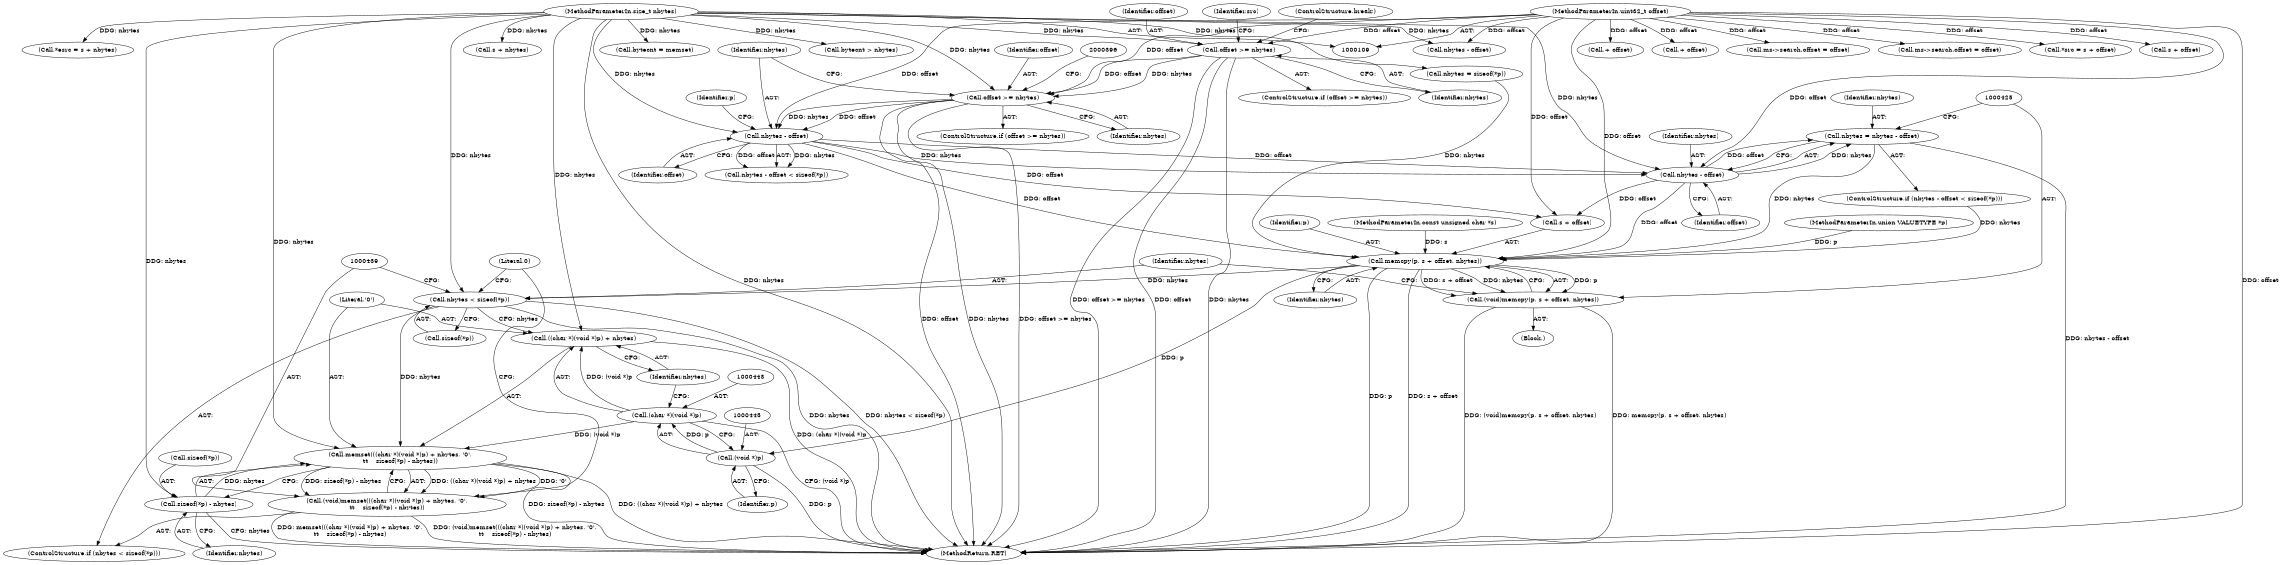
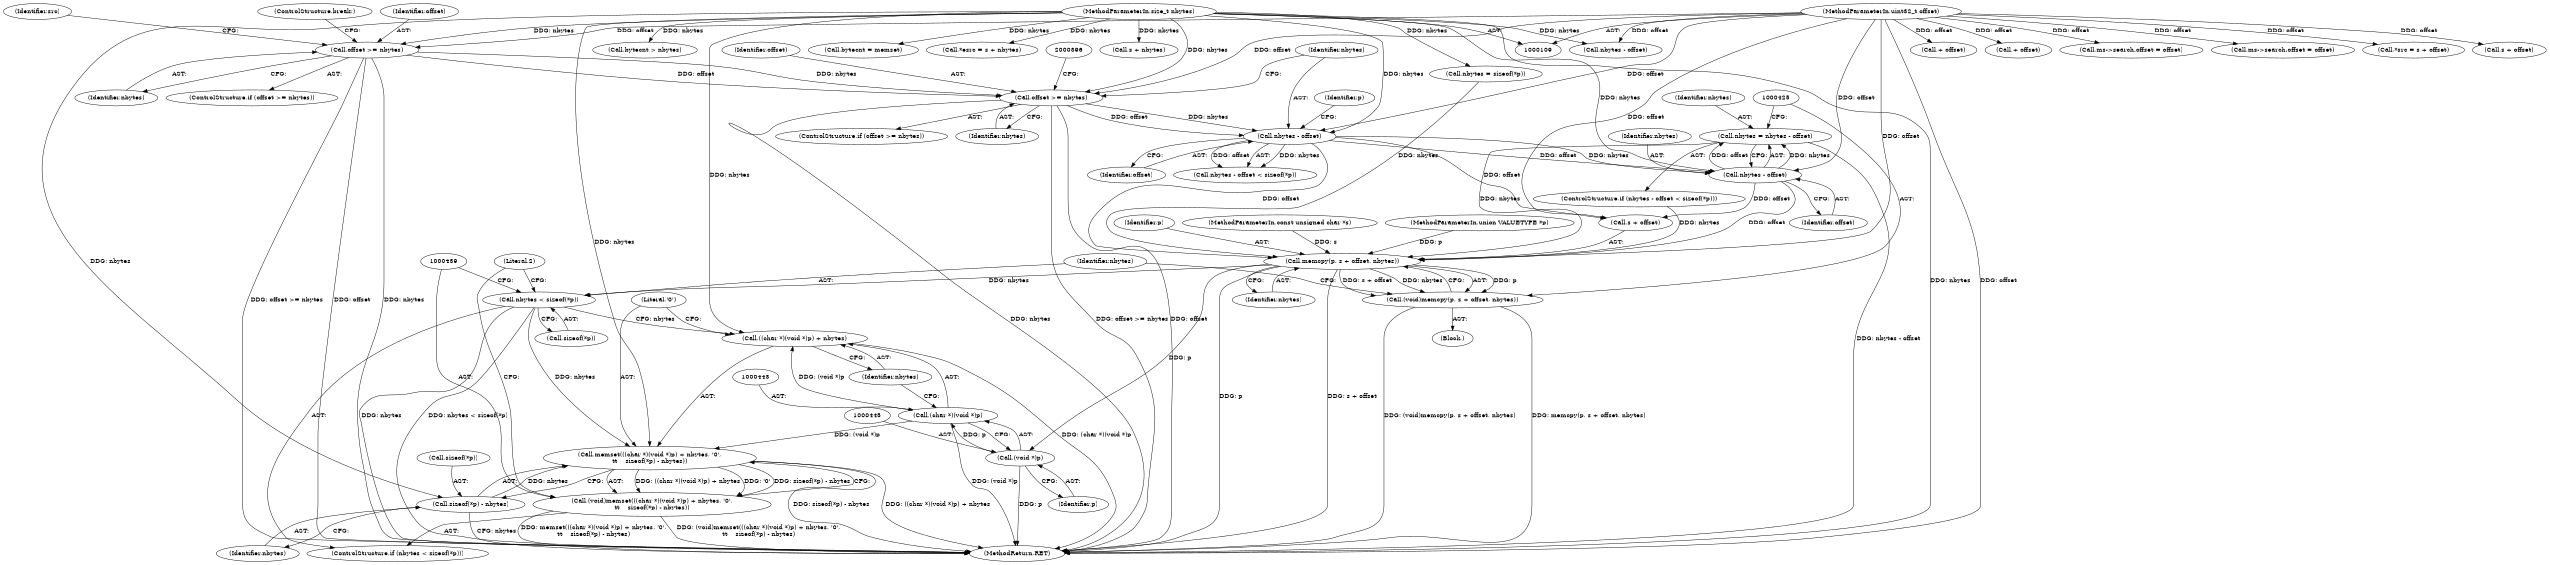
  digraph {
    n1 [label="(Call,nbytes = nbytes - offset)"]
    n2 [label="(Call,nbytes - offset)"]
    n3 [label="(Call,memcpy(p, s + offset, nbytes))"]
    n4 [label="(ControlStructure,if (nbytes - offset < sizeof(*p)))"]
    n5 [label="(MethodReturn,RET)"]
    n6 [label="(Call,s + offset)"]
    n7 [label="(Identifier,offset)"]
    n8 [label="(Call,nbytes < sizeof(*p))"]
    n9 [label="(Call,(void)memcpy(p, s + offset, nbytes))"]
    n10 [label="(Call,(void *)p)"]
    n11 [label="(Identifier,nbytes)"]
    n12 [label="(Call,nbytes - offset)"]
    n13 [label="(Identifier,offset)"]
    n14 [label="(Call,nbytes - offset < sizeof(*p))"]
    n15 [label="(Call,offset >= nbytes)"]
    n16 [label="(ControlStructure,if (offset >= nbytes))"]
    n17 [label="(Identifier,nbytes)"]
    n18 [label="(Call,offset >= nbytes)"]
    n19 [label="(ControlStructure,if (offset >= nbytes))"]
    n20 [label="(Identifier,nbytes)"]
    n21 [label="(MethodParameterIn,uint32_t offset)"]
    n22 [label="(Call,+ offset)"]
    n23 [label="(Call,+ offset)"]
    n24 [label="(Call,ms->search.offset = offset)"]
    n25 [label="(Call,ms->search.offset = offset)"]
    n26 [label="(Call,*src = s + offset)"]
    n27 [label="(Call,s + offset)"]
    n28 [label="(Call,nbytes - offset)"]
    1000109
    n30 [label="(MethodParameterIn,size_t nbytes)"]
    n31 [label="(Call,memset(((char *)(void *)p) + nbytes, '\0',\n\t\t    sizeof(*p) - nbytes))"]
    n32 [label="(Call,((char *)(void *)p) + nbytes)"]
    n33 [label="(Call,sizeof(*p) - nbytes)"]
    n34 [label="(Call,bytecnt = memset)"]
    n35 [label="(Call,nbytes = sizeof(*p))"]
    n36 [label="(Call,*esrc = s + nbytes)"]
    n37 [label="(Call,s + nbytes)"]
    n38 [label="(Call,bytecnt > nbytes)"]
    n39 [label="(ControlStructure,if (nbytes < sizeof(*p)))"]
    n40 [label="(Call,sizeof(*p))"]
    n41 [label="(Call,(void)memset(((char *)(void *)p) + nbytes, '\0',\n\t\t    sizeof(*p) - nbytes))"]
    n42 [label="(Identifier,nbytes)"]
    n43 [label="(Identifier,nbytes)"]
    n44 [label="(Block,)"]
    n45 [label="(Call,(char *)(void *)p)"]
    n46 [label="(Identifier,p)"]
    n47 [label="(Identifier,nbytes)"]
    n48 [label="(Identifier,src)"]
    n49 [label="(Literal,'\0')"]
    n50 [label="(Identifier,nbytes)"]
    n51 [label="(Call,sizeof(*p))"]
    n52 [label="(Identifier,nbytes)"]
    n53 [label="(ControlStructure,break;)"]
    n54 [label="(Identifier,offset)"]
    n55 [label="(Identifier,nbytes)"]
    n56 [label="(Identifier,p)"]
    n57 [label="(Identifier,p)"]
    n58 [label="(Identifier,offset)"]
-   n59 [label="(Literal,0)"]
+   n59 [label="(Literal,2)"]
    n60 [label="(MethodParameterIn,const unsigned char *s)"]
    n61 [label="(MethodParameterIn,union VALUETYPE *p)"]
    1000425
    n63 [label=2000396]
    1000439
    1000445
    1000443
    n1 -> n2 [label="CFG: "]
    n1 -> n3 [label="DDG: nbytes"]
    n1 -> n4 [label="AST: "]
    n1 -> n5 [label="DDG: nbytes - offset"]
    n2 -> n1 [label="AST: "]
    n2 -> n1 [label="DDG: nbytes"]
    n2 -> n1 [label="DDG: offset"]
    n2 -> n3 [label="DDG: offset"]
    n2 -> n6 [label="DDG: offset"]
    n2 -> n7 [label="CFG: "]
    n3 -> n5 [label="DDG: p"]
    n3 -> n5 [label="DDG: s + offset"]
    n3 -> n8 [label="DDG: nbytes"]
    n3 -> n9 [label="AST: "]
    n3 -> n9 [label="DDG: p"]
    n3 -> n9 [label="DDG: s + offset"]
    n3 -> n9 [label="DDG: nbytes"]
    n3 -> n10 [label="DDG: p"]
    n3 -> n11 [label="CFG: "]
    n4 -> n3 [label="DDG: nbytes"]
    n6 -> n3 [label="AST: "]
    n7 -> n2 [label="AST: "]
    n8 -> n5 [label="DDG: nbytes"]
    n8 -> n5 [label="DDG: nbytes < sizeof(*p)"]
    n8 -> n31 [label="DDG: nbytes"]
    n8 -> n32 [label="CFG: nbytes"]
    n8 -> n39 [label="AST: "]
    n8 -> n40 [label="CFG: "]
    n9 -> n3 [label="CFG: "]
    n9 -> n5 [label="DDG: memcpy(p, s + offset, nbytes)"]
    n9 -> n5 [label="DDG: (void)memcpy(p, s + offset, nbytes)"]
    n9 -> n44 [label="AST: "]
    n10 -> n5 [label="DDG: p"]
    n10 -> n45 [label="AST: "]
    n10 -> n45 [label="DDG: p"]
    n10 -> n46 [label="CFG: "]
    n11 -> n3 [label="AST: "]
    n12 -> n2 [label="DDG: nbytes"]
    n12 -> n2 [label="DDG: offset"]
    n12 -> n3 [label="DDG: offset"]
    n12 -> n6 [label="DDG: offset"]
    n12 -> n13 [label="CFG: "]
    n12 -> n14 [label="AST: "]
    n12 -> n14 [label="DDG: nbytes"]
    n12 -> n14 [label="DDG: offset"]
    n13 -> n12 [label="AST: "]
    n15 -> n5 [label="DDG: offset"]
    n15 -> n5 [label="DDG: nbytes"]
    n15 -> n5 [label="DDG: offset >= nbytes"]
    n15 -> n12 [label="DDG: nbytes"]
    n15 -> n12 [label="DDG: offset"]
    n15 -> n16 [label="AST: "]
    n15 -> n17 [label="CFG: "]
    n17 -> n15 [label="AST: "]
    n18 -> n5 [label="DDG: offset"]
    n18 -> n5 [label="DDG: nbytes"]
    n18 -> n5 [label="DDG: offset >= nbytes"]
    n18 -> n15 [label="DDG: offset"]
    n18 -> n15 [label="DDG: nbytes"]
    n18 -> n19 [label="AST: "]
    n18 -> n20 [label="CFG: "]
    n20 -> n18 [label="AST: "]
    n21 -> n2 [label="DDG: offset"]
    n21 -> n3 [label="DDG: offset"]
    n21 -> n5 [label="DDG: offset"]
    n21 -> n6 [label="DDG: offset"]
    n21 -> n12 [label="DDG: offset"]
    n21 -> n15 [label="DDG: offset"]
    n21 -> n18 [label="DDG: offset"]
    n21 -> n22 [label="DDG: offset"]
    n21 -> n23 [label="DDG: offset"]
    n21 -> n24 [label="DDG: offset"]
    n21 -> n25 [label="DDG: offset"]
    n21 -> n26 [label="DDG: offset"]
    n21 -> n27 [label="DDG: offset"]
    n21 -> n28 [label="DDG: offset"]
    n21 -> 1000109 [label="AST: "]
    n30 -> n2 [label="DDG: nbytes"]
    n30 -> n5 [label="DDG: nbytes"]
-   n30 -> n8 [label="DDG: nbytes"]
    n30 -> n12 [label="DDG: nbytes"]
    n30 -> n15 [label="DDG: nbytes"]
    n30 -> n18 [label="DDG: nbytes"]
    n30 -> n28 [label="DDG: nbytes"]
    n30 -> 1000109 [label="AST: "]
    n30 -> n31 [label="DDG: nbytes"]
    n30 -> n32 [label="DDG: nbytes"]
    n30 -> n33 [label="DDG: nbytes"]
    n30 -> n34 [label="DDG: nbytes"]
    n30 -> n35 [label="DDG: nbytes"]
    n30 -> n36 [label="DDG: nbytes"]
    n30 -> n37 [label="DDG: nbytes"]
    n30 -> n38 [label="DDG: nbytes"]
    n31 -> n5 [label="DDG: sizeof(*p) - nbytes"]
    n31 -> n5 [label="DDG: ((char *)(void *)p) + nbytes"]
    n31 -> n33 [label="CFG: "]
    n31 -> n41 [label="AST: "]
    n31 -> n41 [label="DDG: ((char *)(void *)p) + nbytes"]
    n31 -> n41 [label="DDG: '\0'"]
    n31 -> n41 [label="DDG: sizeof(*p) - nbytes"]
    n32 -> n5 [label="DDG: (char *)(void *)p"]
    n32 -> n31 [label="AST: "]
    n32 -> n42 [label="CFG: "]
    n33 -> n5 [label="CFG: nbytes"]
    n33 -> n31 [label="AST: "]
    n33 -> n31 [label="DDG: nbytes"]
    n33 -> n43 [label="CFG: "]
    n35 -> n3 [label="DDG: nbytes"]
    n40 -> n8 [label="AST: "]
    n41 -> n5 [label="DDG: memset(((char *)(void *)p) + nbytes, '\0',\n\t\t    sizeof(*p) - nbytes)"]
    n41 -> n5 [label="DDG: (void)memset(((char *)(void *)p) + nbytes, '\0',\n\t\t    sizeof(*p) - nbytes)"]
    n41 -> n31 [label="CFG: "]
    n41 -> n39 [label="AST: "]
    n42 -> n32 [label="AST: "]
    n42 -> n45 [label="CFG: "]
    n43 -> n33 [label="AST: "]
-   n45 -> n5 [label="CFG: (void *)p"]
+   n45 -> n5 [label="DDG: (void *)p"]
    n45 -> n10 [label="CFG: "]
    n45 -> n31 [label="DDG: (void *)p"]
    n45 -> n32 [label="AST: "]
    n45 -> n32 [label="DDG: (void *)p"]
    n46 -> n10 [label="AST: "]
    n47 -> n8 [label="AST: "]
    n47 -> n9 [label="CFG: "]
    n48 -> n18 [label="CFG: "]
    n49 -> n31 [label="AST: "]
-   n49 -> n32 [label="AST: "]
+   n49 -> n32 [label="CFG: "]
    n50 -> n1 [label="AST: "]
    n51 -> n33 [label="AST: "]
    n52 -> n2 [label="AST: "]
    n53 -> n18 [label="CFG: "]
    n54 -> n18 [label="AST: "]
    n55 -> n12 [label="AST: "]
    n55 -> n15 [label="CFG: "]
    n56 -> n3 [label="AST: "]
    n57 -> n12 [label="CFG: "]
    n58 -> n15 [label="AST: "]
    n59 -> n8 [label="CFG: "]
    n59 -> n41 [label="CFG: "]
    n60 -> n3 [label="DDG: s"]
    n61 -> n3 [label="DDG: p"]
    1000425 -> n1 [label="CFG: "]
    1000425 -> n9 [label="AST: "]
    n63 -> n15 [label="CFG: "]
    1000439 -> n8 [label="CFG: "]
    1000439 -> n41 [label="AST: "]
    1000445 -> n10 [label="AST: "]
    1000443 -> n45 [label="AST: "]
  }
